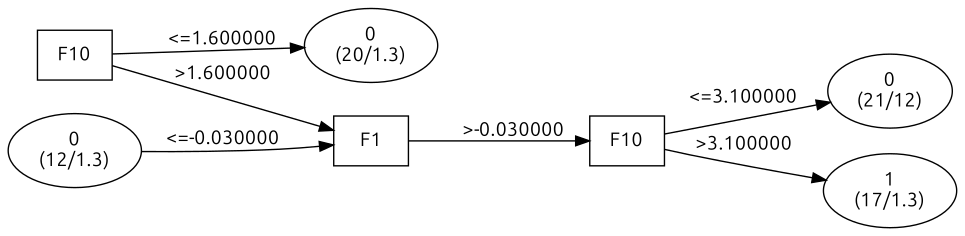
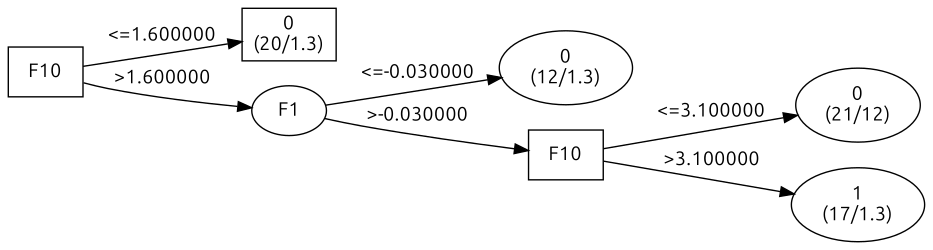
  digraph {
    fontname=Ubuntu
    rankdir=LR
    node [fontname=Ubuntu shape=ellipse]
    edge [fontname=Ubuntu]
    n1 [label="F10\n" shape=box]
-   n2 [label="0\n(20/1.3)"]
-   n3 [label="F1\n" shape=box]
+   n2 [label="0\n(20/1.3)" shape=box]
+   n3 [label="F1\n"]
    n4 [label="0\n(12/1.3)"]
    n5 [label="F10\n" shape=box]
    n6 [label="0\n(21/12)"]
    n7 [label="1\n(17/1.3)"]
    n1 -> n2 [label="<=1.600000"]
    n1 -> n3 [label=">1.600000"]
-   n4 -> n3 [label="<=-0.030000"]
+   n3 -> n4 [label="<=-0.030000"]
    n3 -> n5 [label=">-0.030000"]
    n5 -> n6 [label="<=3.100000"]
    n5 -> n7 [label=">3.100000"]
  }
